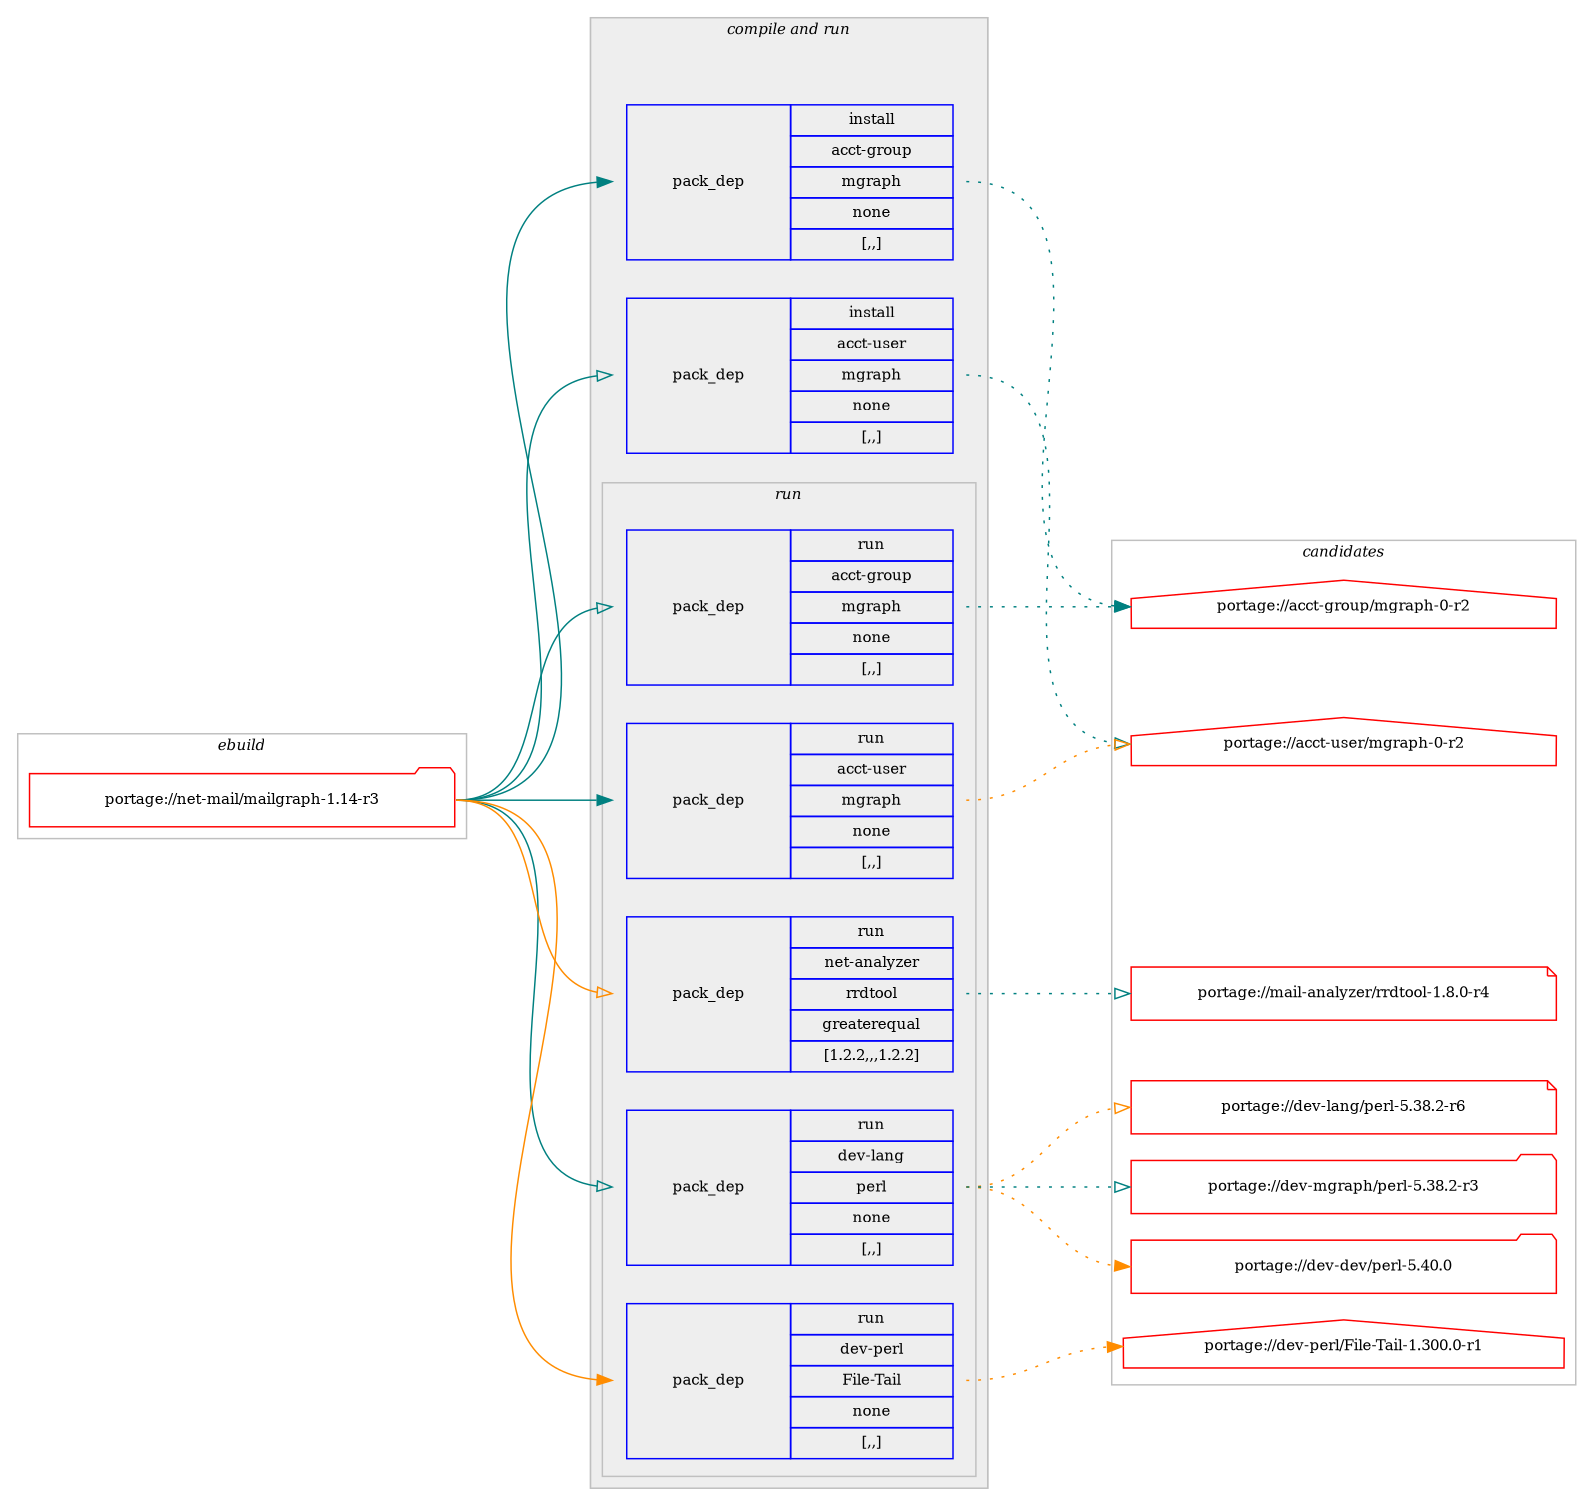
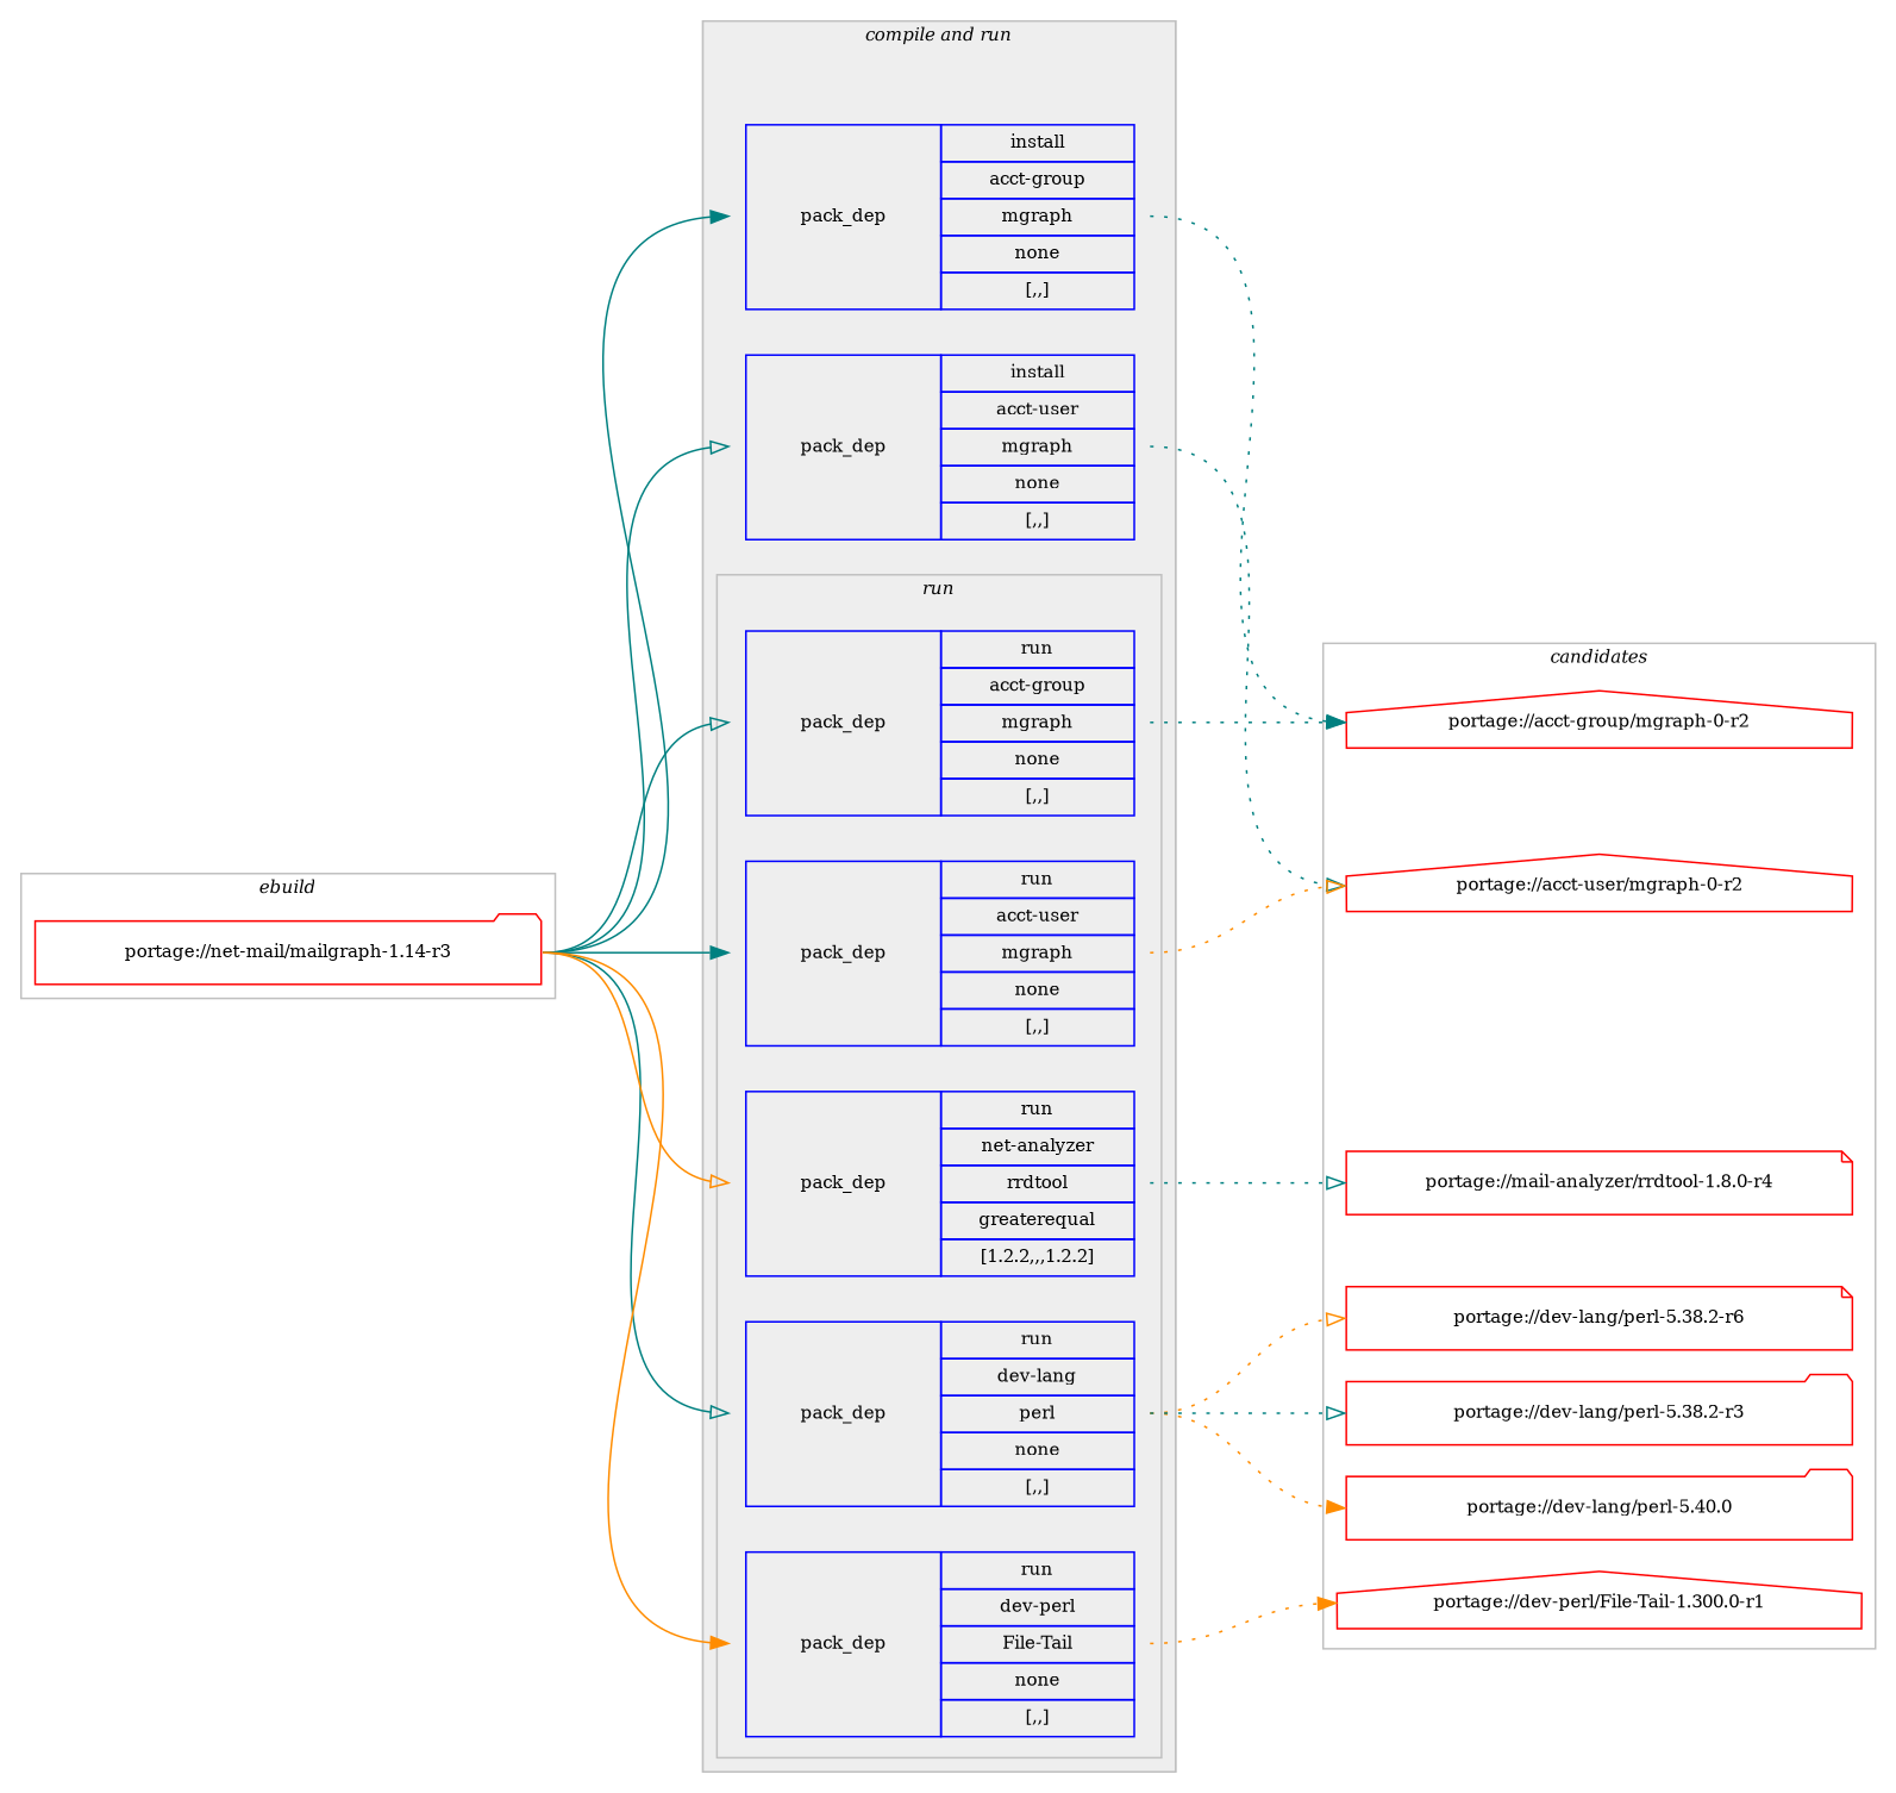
  digraph {
    compound=true
    concentrate=true
    fontname="DejaVu Serif"
    fontsize=10
    newrank=true
    rankdir=LR
    ranksep=1.5
    node [color=red fontname="DejaVu Serif" fontsize=10 shape=none]
    edge [arrowhead=onormal color=teal fontname="DejaVu Serif" headport=w style=dotted tailport=e weight=100]
    n1 [label="portage://net-mail/mailgraph-1.14-r3" shape=folder width=4]
    n2 [color=blue label=<<TABLE BORDER="0" CELLBORDER="1" CELLSPACING="0" CELLPADDING="4" WIDTH="220"><TR><TD ROWSPAN="6" CELLPADDING="30">pack_dep</TD></TR><TR><TD WIDTH="110">install</TD></TR><TR><TD>acct-group</TD></TR><TR><TD>mgraph</TD></TR><TR><TD>none</TD></TR><TR><TD>[,,]</TD></TR></TABLE>>]
    n3 [color=blue label=<<TABLE BORDER="0" CELLBORDER="1" CELLSPACING="0" CELLPADDING="4" WIDTH="220"><TR><TD ROWSPAN="6" CELLPADDING="30">pack_dep</TD></TR><TR><TD WIDTH="110">install</TD></TR><TR><TD>acct-user</TD></TR><TR><TD>mgraph</TD></TR><TR><TD>none</TD></TR><TR><TD>[,,]</TD></TR></TABLE>>]
    n4 [color=blue label=<<TABLE BORDER="0" CELLBORDER="1" CELLSPACING="0" CELLPADDING="4" WIDTH="220"><TR><TD ROWSPAN="6" CELLPADDING="30">pack_dep</TD></TR><TR><TD WIDTH="110">run</TD></TR><TR><TD>acct-group</TD></TR><TR><TD>mgraph</TD></TR><TR><TD>none</TD></TR><TR><TD>[,,]</TD></TR></TABLE>>]
    n5 [color=blue label=<<TABLE BORDER="0" CELLBORDER="1" CELLSPACING="0" CELLPADDING="4" WIDTH="220"><TR><TD ROWSPAN="6" CELLPADDING="30">pack_dep</TD></TR><TR><TD WIDTH="110">run</TD></TR><TR><TD>acct-user</TD></TR><TR><TD>mgraph</TD></TR><TR><TD>none</TD></TR><TR><TD>[,,]</TD></TR></TABLE>>]
    n6 [color=blue label=<<TABLE BORDER="0" CELLBORDER="1" CELLSPACING="0" CELLPADDING="4" WIDTH="220"><TR><TD ROWSPAN="6" CELLPADDING="30">pack_dep</TD></TR><TR><TD WIDTH="110">run</TD></TR><TR><TD>dev-lang</TD></TR><TR><TD>perl</TD></TR><TR><TD>none</TD></TR><TR><TD>[,,]</TD></TR></TABLE>>]
    n7 [color=blue label=<<TABLE BORDER="0" CELLBORDER="1" CELLSPACING="0" CELLPADDING="4" WIDTH="220"><TR><TD ROWSPAN="6" CELLPADDING="30">pack_dep</TD></TR><TR><TD WIDTH="110">run</TD></TR><TR><TD>dev-perl</TD></TR><TR><TD>File-Tail</TD></TR><TR><TD>none</TD></TR><TR><TD>[,,]</TD></TR></TABLE>>]
    n8 [color=blue label=<<TABLE BORDER="0" CELLBORDER="1" CELLSPACING="0" CELLPADDING="4" WIDTH="220"><TR><TD ROWSPAN="6" CELLPADDING="30">pack_dep</TD></TR><TR><TD WIDTH="110">run</TD></TR><TR><TD>net-analyzer</TD></TR><TR><TD>rrdtool</TD></TR><TR><TD>greaterequal</TD></TR><TR><TD>[1.2.2,,,1.2.2]</TD></TR></TABLE>>]
    n9 [label="portage://acct-group/mgraph-0-r2" shape=house width=4]
    n10 [label="portage://acct-user/mgraph-0-r2" shape=house width=4]
-   n11 [label="portage://dev-dev/perl-5.40.0" shape=folder width=4]
+   n11 [label="portage://dev-lang/perl-5.40.0" shape=folder width=4]
    n12 [label="portage://dev-lang/perl-5.38.2-r6" shape=note width=4]
-   n13 [label="portage://dev-mgraph/perl-5.38.2-r3" shape=folder width=4]
+   n13 [label="portage://dev-lang/perl-5.38.2-r3" shape=folder width=4]
    n14 [label="portage://dev-perl/File-Tail-1.300.0-r1" shape=house width=4]
    n15 [label="portage://mail-analyzer/rrdtool-1.8.0-r4" shape=note width=4]
    subgraph cluster_1 {
      color=gray
      label=<<i>ebuild</i>>
      n1
    }
    subgraph cluster_2 {
      color=gray
      label=<<i>dependencies</i>>
      subgraph cluster_3 {
        color=gray
        fillcolor="#eeeeee"
        label=<<i>compile</i>>
        style=filled
        subgraph sub_4 {
          color=gray
          fillcolor="#eeeeee"
          label=<<i>compile</i>>
          style=filled
          n2
        }
        subgraph sub_5 {
          color=gray
          fillcolor="#eeeeee"
          label=<<i>compile</i>>
          style=filled
          n3
        }
      }
      subgraph cluster_6 {
        color=gray
        fillcolor="#eeeeee"
        label=<<i>compile and run</i>>
        style=filled
      }
      subgraph cluster_7 {
        color=gray
        fillcolor="#eeeeee"
        label=<<i>run</i>>
        style=filled
        subgraph sub_8 {
          color=gray
          fillcolor="#eeeeee"
          label=<<i>run</i>>
          style=filled
          n4
        }
        subgraph sub_9 {
          color=gray
          fillcolor="#eeeeee"
          label=<<i>run</i>>
          style=filled
          n5
        }
        subgraph sub_10 {
          color=gray
          fillcolor="#eeeeee"
          label=<<i>run</i>>
          style=filled
          n6
        }
        subgraph sub_11 {
          color=gray
          fillcolor="#eeeeee"
          label=<<i>run</i>>
          style=filled
          n7
        }
        subgraph sub_12 {
          color=gray
          fillcolor="#eeeeee"
          label=<<i>run</i>>
          style=filled
          n8
        }
      }
    }
    subgraph cluster_13 {
      color=gray
      label=<<i>candidates</i>>
      rank=same
      subgraph sub_14 {
        color=black
        label=<<i>candidates</i>>
        nodesep=1
        rank=same
        n9
      }
      subgraph sub_15 {
        color=black
        label=<<i>candidates</i>>
        nodesep=1
        rank=same
        n10
      }
      subgraph sub_16 {
        color=black
        label=<<i>candidates</i>>
        nodesep=1
        rank=same
        n9
      }
      subgraph sub_17 {
        color=black
        label=<<i>candidates</i>>
        nodesep=1
        rank=same
        n10
      }
      subgraph sub_18 {
        color=black
        label=<<i>candidates</i>>
        nodesep=1
        rank=same
        n11
        n12
        n13
      }
      subgraph sub_19 {
        color=black
        label=<<i>candidates</i>>
        nodesep=1
        rank=same
        n14
      }
      subgraph sub_20 {
        color=black
        label=<<i>candidates</i>>
        nodesep=1
        rank=same
        n15
      }
    }
    n1 -> n2 [arrowhead=normal style=solid weight=20]
    n1 -> n3 [style=solid weight=20]
    n1 -> n4 [style=solid weight=20]
    n1 -> n5 [arrowhead=normal style=solid weight=20]
    n1 -> n6 [style=solid weight=20]
    n1 -> n7 [arrowhead=normal color=darkorange style=solid weight=20]
    n1 -> n8 [color=darkorange style=solid weight=20]
    n2 -> n9 [arrowhead=normal]
    n3 -> n10
    n4 -> n9 [arrowhead=normal]
    n5 -> n10 [color=darkorange]
    n6 -> n11 [arrowhead=normal color=darkorange]
    n6 -> n12 [color=darkorange]
    n6 -> n13
    n7 -> n14 [arrowhead=normal color=darkorange]
    n8 -> n15
  }
